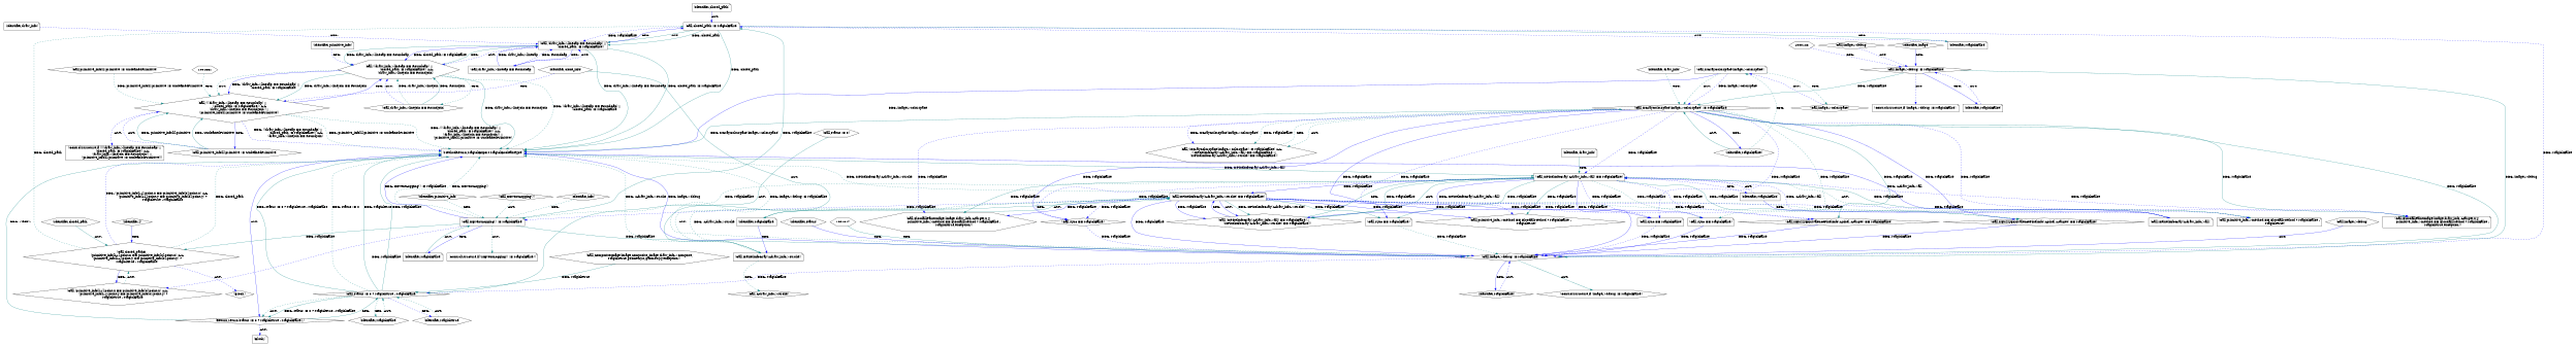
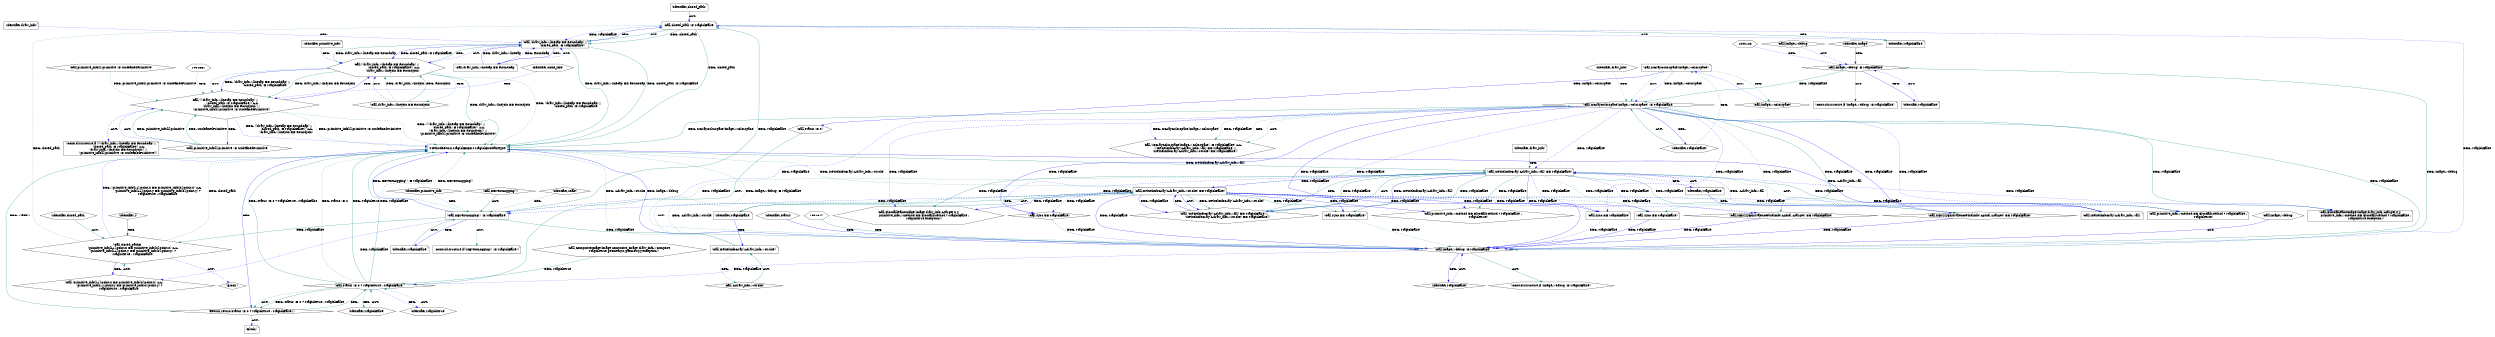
  digraph {
    node [shape=note]
    edge [color=teal style=solid]
    n1 [label="(Call,closed_path != MagickFalse)"]
    n2 [label="(Call,(draw_info->linecap == RoundCap) ||\n                (closed_path != MagickFalse))"]
    n3 [label="(Call,image->debug != MagickFalse)" shape=diamond]
    n4 [label="(MethodReturn,MagickExport MagickBooleanType)"]
    n5 [label="(Identifier,MagickFalse)"]
    n6 [label="(Call,((draw_info->linecap == RoundCap) ||\n                (closed_path != MagickFalse)) &&\n               (draw_info->linejoin == RoundJoin))" shape=hexagon]
    n7 [label="(Call,draw_info->linecap == RoundCap)"]
    n8 [label="(Call,status != 0 ? MagickTrue : MagickFalse)" shape=diamond]
    n9 [label="(Identifier,MagickFalse)" shape=diamond]
    n10 [label="(ControlStructure,if (image->debug != MagickFalse))" shape=hexagon]
    n11 [label="(Call,IsPixelInfoGray(&draw_info->fill) == MagickFalse)"]
    n12 [label="(Return,return(status != 0 ? MagickTrue : MagickFalse);)" shape=diamond]
    n13 [label="(Call,closed_path=\n            (primitive_info[i-1].point.x == primitive_info[0].point.x) &&\n            (primitive_info[i-1].point.y == primitive_info[0].point.y) ?\n            MagickTrue : MagickFalse)" shape=diamond]
    n14 [label="(Block,)" shape=diamond]
    n15 [label="(Call,(primitive_info[i-1].point.x == primitive_info[0].point.x) &&\n            (primitive_info[i-1].point.y == primitive_info[0].point.y) ?\n            MagickTrue : MagickFalse)" shape=diamond]
    n16 [label="(Call,IsEventLogging() != MagickFalse)"]
    n17 [label="(Identifier,MagickFalse)"]
    n18 [label="(ControlStructure,if (IsEventLogging() != MagickFalse))"]
    n19 [label="(Call,IsPixelInfoGray(&draw_info->stroke) == MagickFalse)"]
    n20 [label="(Call,sync == MagickFalse)" shape=diamond]
    n21 [label="(Call,sync == MagickFalse)"]
    n22 [label="(Call,IsFuzzyEquivalencePixelInfo(&pixel,&target) == MagickFalse)" shape=diamond]
    n23 [label="(Call,(IsPixelInfoGray(&draw_info->fill) == MagickFalse) ||\n       (IsPixelInfoGray(&draw_info->stroke) == MagickFalse))" shape=diamond]
    n24 [label="(Call,sync == MagickFalse)"]
    n25 [label="(Call,primitive_info->method == FloodfillMethod ? MagickFalse :\n            MagickTrue)" shape=diamond]
    n26 [label="(Call,primitive_info->method == FloodfillMethod ? MagickFalse :\n            MagickTrue)"]
    n27 [label="(Call,FloodfillPaintImage(image,draw_info,&target,x,y,\n            primitive_info->method == FloodfillMethod ? MagickFalse :\n            MagickTrue,exception))"]
    n28 [label="(Call,sync == MagickFalse)"]
    n29 [label="(Identifier,MagickFalse)"]
    n30 [label="(Call,IsFuzzyEquivalencePixelInfo(&pixel,&target) == MagickFalse)" shape=diamond]
    n31 [label="(Call,FloodfillPaintImage(image,draw_info,&target,x,y,\n            primitive_info->method == FloodfillMethod ? MagickFalse :\n            MagickTrue,exception))" shape=hexagon]
    n32 [label="(Identifier,MagickFalse)"]
    n33 [label="(Call,IsPixelInfoGray(&draw_info->fill))"]
    n34 [label="(Call,IsGrayColorspace(image->colorspace) != MagickFalse)" shape=diamond]
    n35 [label="(Identifier,MagickFalse)" shape=hexagon]
    n36 [label="(Call,(IsGrayColorspace(image->colorspace) != MagickFalse) &&\n      ((IsPixelInfoGray(&draw_info->fill) == MagickFalse) ||\n       (IsPixelInfoGray(&draw_info->stroke) == MagickFalse)))" shape=hexagon]
    n37 [label="(Call,IsGrayColorspace(image->colorspace))"]
    n38 [label="(Call,image->colorspace)" shape=diamond]
    n39 [label="(Call,image->debug != MagickFalse)" shape=diamond]
    n40 [label="(Identifier,MagickFalse)"]
    n41 [label="(ControlStructure,if (image->debug != MagickFalse))"]
    n42 [label="(Call,IsPixelInfoGray(&draw_info->stroke))"]
    n43 [label="(Call,&draw_info->stroke)" shape=diamond]
    n44 [label="(Call,(((draw_info->linecap == RoundCap) ||\n                (closed_path != MagickFalse)) &&\n               (draw_info->linejoin == RoundJoin)) ||\n               (primitive_info[i].primitive != UndefinedPrimitive))" shape=diamond]
    n45 [label="(Call,draw_info->linejoin == RoundJoin)" shape=hexagon]
    n46 [label="(ControlStructure,if ((((draw_info->linecap == RoundCap) ||\n                (closed_path != MagickFalse)) &&\n               (draw_info->linejoin == RoundJoin)) ||\n               (primitive_info[i].primitive != UndefinedPrimitive)))"]
    n47 [label="(Call,primitive_info[i].primitive != UndefinedPrimitive)" shape=hexagon]
    n48 [label="(Identifier,MagickFalse)" shape=hexagon]
    n49 [label="(Identifier,MagickTrue)" shape=hexagon]
    n50 [label="(Block,)"]
    n51 [label="(Call,image->debug)" shape=diamond]
    n52 [label="(Call,primitive_info[i].primitive != UndefinedPrimitive)" shape=hexagon]
    n53 [label="(Call,status != 0)" shape=hexagon]
    n54 [label="(Call,CompositeImage(image,composite_image,draw_info->compose,\n          MagickTrue,geometry.x,geometry.y,exception))" shape=hexagon]
    n55 [label="(Identifier,closed_path)" shape=hexagon]
    n56 [label="(Call,image->debug)" shape=hexagon]
    n57 [label="(Call,IsEventLogging())" shape=diamond]
    n58 [label="(Identifier,draw_info)"]
    n59 [label="(Identifier,image)" shape=diamond]
    n60 [label="(Identifier,primitive_info)"]
    n61 [label="(Identifier,draw_info)" shape=hexagon]
    n62 [label="(Identifier,closed_path)"]
    n63 [label="(Identifier,draw_info)"]
    n64 [label="(Identifier,i)" shape=diamond]
-   n65 [label="(Identifier,info)" shape=diamond]
+   n65 [label="(Identifier,scale)" shape=diamond]
    n66 [label="(Identifier,primitive_info)" shape=diamond]
    n67 [label="(Identifier,clone_info)" shape=hexagon]
    n68 [label="(Identifier,status)" shape=hexagon]
    1000122 [shape=hexagon]
    1001551 [shape=hexagon]
    1001617 [shape=hexagon]
    n1 -> n2 [label="AST: "]
    n1 -> n2 [label="DDG: closed_path"]
    n1 -> n2 [color=blue label="DDG: MagickFalse" style=dashed]
    n1 -> n3 [color=blue label="DDG: MagickFalse" style=dashed]
    n1 -> n4 [label="DDG: closed_path"]
    n1 -> n5 [label="CFG: "]
    n2 -> n1 [color=blue label="CFG: "]
    n2 -> n4 [label="DDG: draw_info->linecap == RoundCap"]
    n2 -> n4 [label="DDG: closed_path != MagickFalse"]
    n2 -> n6 [color=blue label="AST: " style=dashed]
    n2 -> n6 [label="DDG: draw_info->linecap == RoundCap"]
    n2 -> n6 [color=blue label="DDG: closed_path != MagickFalse"]
    n2 -> n7 [color=blue label="CFG: "]
    n3 -> n4 [color=blue label="DDG: image->debug"]
    n3 -> n4 [label="DDG: image->debug != MagickFalse" style=dashed]
    n3 -> n8 [color=blue label="DDG: MagickFalse" style=dashed]
    n3 -> n9 [color=blue label="CFG: "]
    n3 -> n10 [label="AST: "]
    n4 -> n11 [label="DDG: IsPixelInfoGray(&draw_info->fill)"]
-   n4 -> n12 [color=blue label="AST: "]
+   n4 -> n12 [color=blue label="CFG: "]
    n5 -> n1 [color=blue label="AST: " style=dashed]
    n6 -> n2 [label="CFG: "]
    n6 -> n4 [label="DDG: (draw_info->linecap == RoundCap) ||\n                (closed_path != MagickFalse)" style=dashed]
    n6 -> n4 [label="DDG: draw_info->linejoin == RoundJoin"]
    n6 -> n44 [label="AST: " style=dashed]
    n6 -> n44 [color=blue label="DDG: (draw_info->linecap == RoundCap) ||\n                (closed_path != MagickFalse)"]
    n6 -> n44 [label="DDG: draw_info->linejoin == RoundJoin"]
    n6 -> n45 [label="CFG: " style=dashed]
    n7 -> n2 [color=blue label="AST: " style=dashed]
    n7 -> n2 [color=blue label="DDG: draw_info->linecap"]
    n7 -> n2 [color=blue label="DDG: RoundCap" style=dashed]
    n8 -> n4 [label="DDG: status != 0 ? MagickTrue : MagickFalse"]
    n8 -> n4 [label="DDG: status != 0" style=dashed]
    n8 -> n4 [label="DDG: MagickTrue"]
    n8 -> n4 [label="DDG: MagickFalse"]
    n8 -> n12 [label="AST: " style=dashed]
    n8 -> n12 [label="DDG: status != 0 ? MagickTrue : MagickFalse"]
    n8 -> n48 [label="CFG: " style=dashed]
    n8 -> n49 [color=blue label="CFG: " style=dashed]
    n9 -> n3 [color=blue label="AST: " style=dashed]
    n11 -> n3 [color=blue label="DDG: MagickFalse"]
    n11 -> n16 [label="DDG: MagickFalse" style=dashed]
    n11 -> n19 [color=blue label="DDG: MagickFalse"]
    n11 -> n20 [color=blue label="DDG: MagickFalse" style=dashed]
    n11 -> n21 [label="DDG: MagickFalse" style=dashed]
    n11 -> n22 [label="DDG: MagickFalse"]
    n11 -> n23 [label="AST: "]
    n11 -> n23 [color=blue label="DDG: IsPixelInfoGray(&draw_info->fill)"]
    n11 -> n23 [label="DDG: MagickFalse"]
    n11 -> n24 [label="DDG: MagickFalse"]
    n11 -> n25 [label="DDG: MagickFalse"]
    n11 -> n26 [label="DDG: MagickFalse"]
    n11 -> n27 [color=blue label="DDG: MagickFalse" style=dashed]
    n11 -> n28 [color=blue label="DDG: MagickFalse" style=dashed]
    n11 -> n29 [color=blue label="CFG: " style=dashed]
    n11 -> n30 [color=blue label="DDG: MagickFalse" style=dashed]
    n11 -> n31 [label="DDG: MagickFalse"]
    n12 -> n4 [label="DDG: <RET>"]
    n12 -> n8 [label="CFG: "]
    n12 -> n50 [color=blue label="AST: " style=dashed]
    n13 -> n1 [label="DDG: closed_path" style=dashed]
    n13 -> n4 [label="DDG: closed_path" style=dashed]
    n13 -> n4 [color=blue label="DDG: (primitive_info[i-1].point.x == primitive_info[0].point.x) &&\n            (primitive_info[i-1].point.y == primitive_info[0].point.y) ?\n            MagickTrue : MagickFalse" style=dashed]
    n13 -> n14 [color=blue label="AST: " style=dashed]
    n13 -> n15 [color=blue label="CFG: "]
    n15 -> n13 [label="AST: " style=dashed]
    n16 -> n1 [label="DDG: MagickFalse"]
    n16 -> n3 [label="DDG: MagickFalse"]
    n16 -> n4 [color=blue label="DDG: IsEventLogging() != MagickFalse"]
    n16 -> n4 [label="DDG: IsEventLogging()" style=dashed]
    n16 -> n13 [label="DDG: MagickFalse"]
    n16 -> n15 [color=blue label="DDG: MagickFalse" style=dashed]
    n16 -> n17 [color=blue label="CFG: "]
    n16 -> n18 [label="AST: " style=dashed]
    n17 -> n16 [label="AST: "]
    n19 -> n3 [color=blue label="DDG: MagickFalse"]
    n19 -> n4 [label="DDG: IsPixelInfoGray(&draw_info->stroke)" style=dashed]
    n19 -> n16 [color=blue label="DDG: MagickFalse" style=dashed]
    n19 -> n20 [color=blue label="DDG: MagickFalse" style=dashed]
    n19 -> n21 [color=blue label="DDG: MagickFalse"]
    n19 -> n22 [label="DDG: MagickFalse" style=dashed]
    n19 -> n23 [color=blue label="AST: "]
    n19 -> n23 [label="DDG: IsPixelInfoGray(&draw_info->stroke)"]
    n19 -> n23 [color=blue label="DDG: MagickFalse"]
    n19 -> n24 [label="DDG: MagickFalse"]
    n19 -> n25 [color=blue label="DDG: MagickFalse"]
    n19 -> n26 [label="DDG: MagickFalse" style=dashed]
    n19 -> n27 [color=blue label="DDG: MagickFalse" style=dashed]
    n19 -> n28 [color=blue label="DDG: MagickFalse"]
    n19 -> n30 [color=blue label="DDG: MagickFalse" style=dashed]
    n19 -> n31 [color=blue label="DDG: MagickFalse"]
    n19 -> n32 [label="CFG: "]
    n20 -> n3 [color=blue label="DDG: MagickFalse" style=dashed]
    n21 -> n3 [color=blue label="DDG: MagickFalse"]
    n22 -> n3 [color=blue label="DDG: MagickFalse"]
    n23 -> n11 [label="CFG: "]
    n23 -> n19 [color=blue label="CFG: "]
    n24 -> n3 [label="DDG: MagickFalse" style=dashed]
    n28 -> n3 [color=blue label="DDG: MagickFalse" style=dashed]
    n29 -> n11 [color=blue label="AST: " style=dashed]
    n29 -> n33 [color=blue label="CFG: "]
    n30 -> n3 [color=blue label="DDG: MagickFalse"]
    n32 -> n19 [label="AST: "]
    n32 -> n42 [color=blue label="CFG: "]
    n33 -> n4 [color=blue label="DDG: &draw_info->fill"]
    n33 -> n11 [label="AST: " style=dashed]
    n33 -> n11 [color=blue label="DDG: &draw_info->fill" style=dashed]
    n34 -> n3 [label="DDG: MagickFalse"]
    n34 -> n4 [label="DDG: IsGrayColorspace(image->colorspace)"]
    n34 -> n11 [color=blue label="DDG: MagickFalse" style=dashed]
+   n34 -> n16 [color=blue label="DDG: MagickFalse" style=dashed]
    n34 -> n20 [color=blue label="DDG: MagickFalse"]
    n34 -> n21 [label="DDG: MagickFalse" style=dashed]
    n34 -> n22 [color=blue label="DDG: MagickFalse"]
    n34 -> n24 [color=blue label="DDG: MagickFalse"]
    n34 -> n25 [color=blue label="DDG: MagickFalse" style=dashed]
    n34 -> n26 [color=blue label="DDG: MagickFalse" style=dashed]
    n34 -> n27 [label="DDG: MagickFalse"]
    n34 -> n28 [color=blue label="DDG: MagickFalse" style=dashed]
    n34 -> n30 [label="DDG: MagickFalse"]
    n34 -> n31 [color=blue label="DDG: MagickFalse" style=dashed]
    n34 -> n35 [color=blue label="CFG: "]
    n34 -> n36 [label="AST: " style=dashed]
    n34 -> n36 [color=blue label="DDG: IsGrayColorspace(image->colorspace)" style=dashed]
    n34 -> n36 [label="DDG: MagickFalse" style=dashed]
    n35 -> n34 [label="AST: "]
    n35 -> n37 [label="CFG: " style=dashed]
    n36 -> n34 [label="CFG: " style=dashed]
-   n37 -> n4 [color=blue label="DDG: image->colorspace"]
+   n37 -> n53 [color=blue label="DDG: image->colorspace"]
    n37 -> n34 [label="AST: " style=dashed]
    n37 -> n34 [color=blue label="DDG: image->colorspace" style=dashed]
    n37 -> n38 [label="CFG: " style=dashed]
    n38 -> n37 [color=blue label="AST: " style=dashed]
    n39 -> n3 [label="DDG: image->debug"]
    n39 -> n34 [label="DDG: MagickFalse"]
    n39 -> n40 [color=blue label="CFG: "]
    n39 -> n41 [color=blue label="AST: " style=dashed]
    n40 -> n39 [color=blue label="AST: " style=dashed]
    n42 -> n4 [label="DDG: &draw_info->stroke" style=dashed]
    n42 -> n19 [label="AST: " style=dashed]
    n42 -> n19 [label="DDG: &draw_info->stroke" style=dashed]
    n42 -> n43 [label="CFG: " style=dashed]
-   n67 -> n42 [label="AST: "]
+   n43 -> n42 [label="AST: "]
    n44 -> n4 [label="DDG: primitive_info[i].primitive != UndefinedPrimitive" style=dashed]
    n44 -> n4 [label="DDG: (((draw_info->linecap == RoundCap) ||\n                (closed_path != MagickFalse)) &&\n               (draw_info->linejoin == RoundJoin)) ||\n               (primitive_info[i].primitive != UndefinedPrimitive)" style=dashed]
    n44 -> n4 [color=blue label="DDG: ((draw_info->linecap == RoundCap) ||\n                (closed_path != MagickFalse)) &&\n               (draw_info->linejoin == RoundJoin)" style=dashed]
    n44 -> n6 [color=blue label="CFG: "]
    n44 -> n46 [color=blue label="AST: " style=dashed]
    n44 -> n47 [color=blue label="CFG: "]
    n45 -> n6 [color=blue label="AST: " style=dashed]
    n45 -> n6 [label="DDG: draw_info->linejoin" style=dashed]
    n45 -> n6 [label="DDG: RoundJoin"]
    n47 -> n44 [color=blue label="AST: " style=dashed]
    n47 -> n44 [label="DDG: primitive_info[i].primitive"]
    n47 -> n44 [label="DDG: UndefinedPrimitive"]
    n48 -> n8 [label="AST: " style=dashed]
    n49 -> n8 [label="AST: " style=dashed]
    n51 -> n39 [color=blue label="AST: " style=dashed]
    n52 -> n44 [label="DDG: primitive_info[i].primitive != UndefinedPrimitive" style=dashed]
    n53 -> n8 [label="AST: "]
    n54 -> n8 [label="DDG: MagickTrue"]
    n55 -> n13 [label="AST: "]
    n56 -> n3 [color=blue label="AST: "]
-   n57 -> n16 [label="AST: " style=dashed]
+   n57 -> n16 [label="AST: "]
    n58 -> n11 [label="CFG: "]
    n59 -> n39 [color=blue label="CFG: "]
    n60 -> n6 [color=blue label="CFG: " style=dashed]
    n61 -> n34 [label="CFG: " style=dashed]
    n62 -> n1 [color=blue label="AST: "]
    n63 -> n2 [color=blue label="CFG: " style=dashed]
    n64 -> n13 [color=blue label="CFG: "]
    n65 -> n16 [label="CFG: " style=dashed]
    n66 -> n16 [label="CFG: " style=dashed]
    n67 -> n44 [color=blue label="CFG: " style=dashed]
    n68 -> n3 [color=blue label="CFG: "]
    1000122 -> n39 [color=blue label="CFG: " style=dashed]
    1001551 -> n44 [label="CFG: " style=dashed]
    1001617 -> n3 [label="CFG: "]
  }
